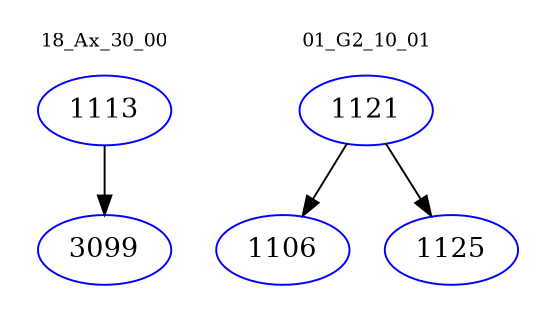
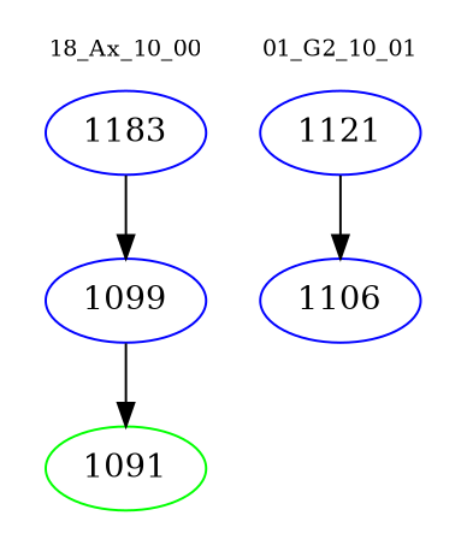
  digraph {
    node [color=blue]
    edge [color=black]
-   n1 [label=3099]
-   n3 [label=1113]
+   n1 [label=1099]
+   n2 [color=green label=1091]
+   n3 [label=1183]
    n4 [label=1121]
    n5 [label=1106]
-   n6 [label=1125]
    subgraph cluster_1 {
      color=white
      fontsize=10
-     label="18_Ax_30_00"
+     label="18_Ax_10_00"
      n1
+     n2
      n3
    }
    subgraph cluster_2 {
      color=white
      fontsize=10
      label="01_G2_10_01"
      n4
      n5
-     n6
    }
+   n1 -> n2
    n3 -> n1
    n4 -> n5
-   n4 -> n6
  }
